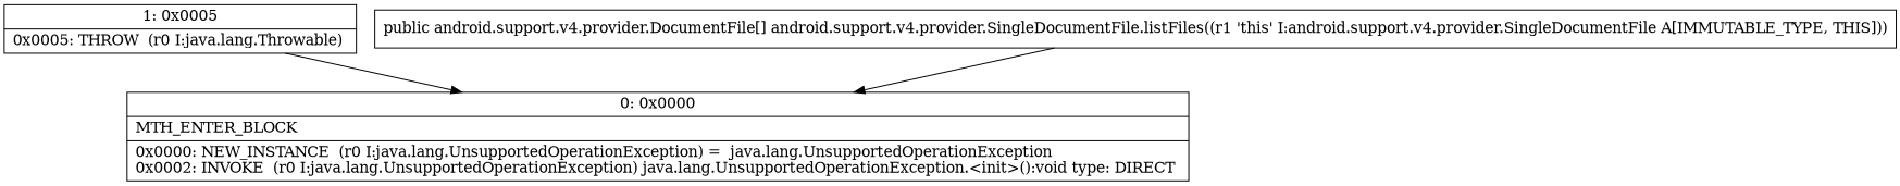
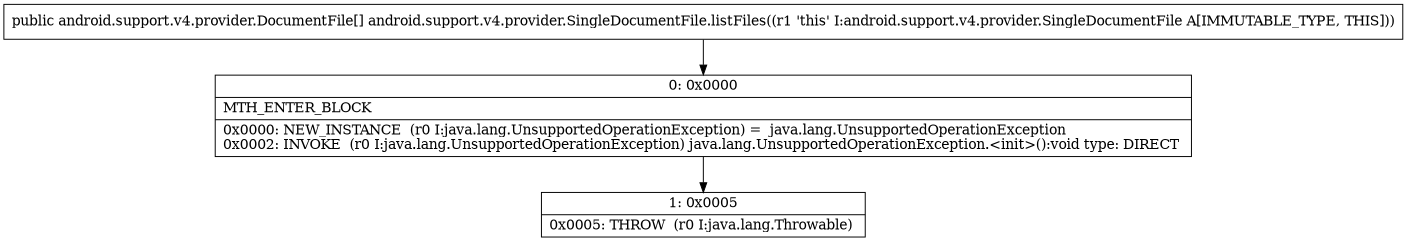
  digraph {
    node [shape=record]
    n1 [label="{0\:\ 0x0000|MTH_ENTER_BLOCK\l|0x0000: NEW_INSTANCE  (r0 I:java.lang.UnsupportedOperationException) =  java.lang.UnsupportedOperationException \l0x0002: INVOKE  (r0 I:java.lang.UnsupportedOperationException) java.lang.UnsupportedOperationException.\<init\>():void type: DIRECT \l}"]
    n2 [label="{1\:\ 0x0005|0x0005: THROW  (r0 I:java.lang.Throwable) \l}"]
    n3 [label="{public android.support.v4.provider.DocumentFile[] android.support.v4.provider.SingleDocumentFile.listFiles((r1 'this' I:android.support.v4.provider.SingleDocumentFile A[IMMUTABLE_TYPE, THIS])) }"]
-   n2 -> n1
+   n1 -> n2
    n3 -> n1
  }
